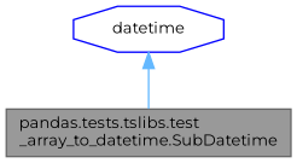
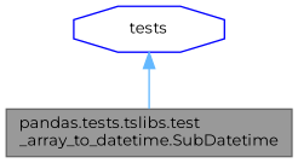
  digraph {
    fontname=Montserrat
    node [fontname=Montserrat fontsize=10 style=filled]
    n1 [color=gray40 fillcolor=grey60 fontcolor=black height=0.2 label="pandas.tests.tslibs.test\l_array_to_datetime.SubDatetime" shape=box width=0.4]
-   n2 [color=blue fillcolor=white height=0.2 label=datetime shape=octagon width=0.4]
+   n2 [color=blue fillcolor=white height=0.2 label=tests shape=octagon width=0.4]
    n2 -> n1 [color=steelblue1 dir=back fontname=Montserrat fontsize=10 labelfontname=Helvetica labelfontsize=10 style=solid]
  }
